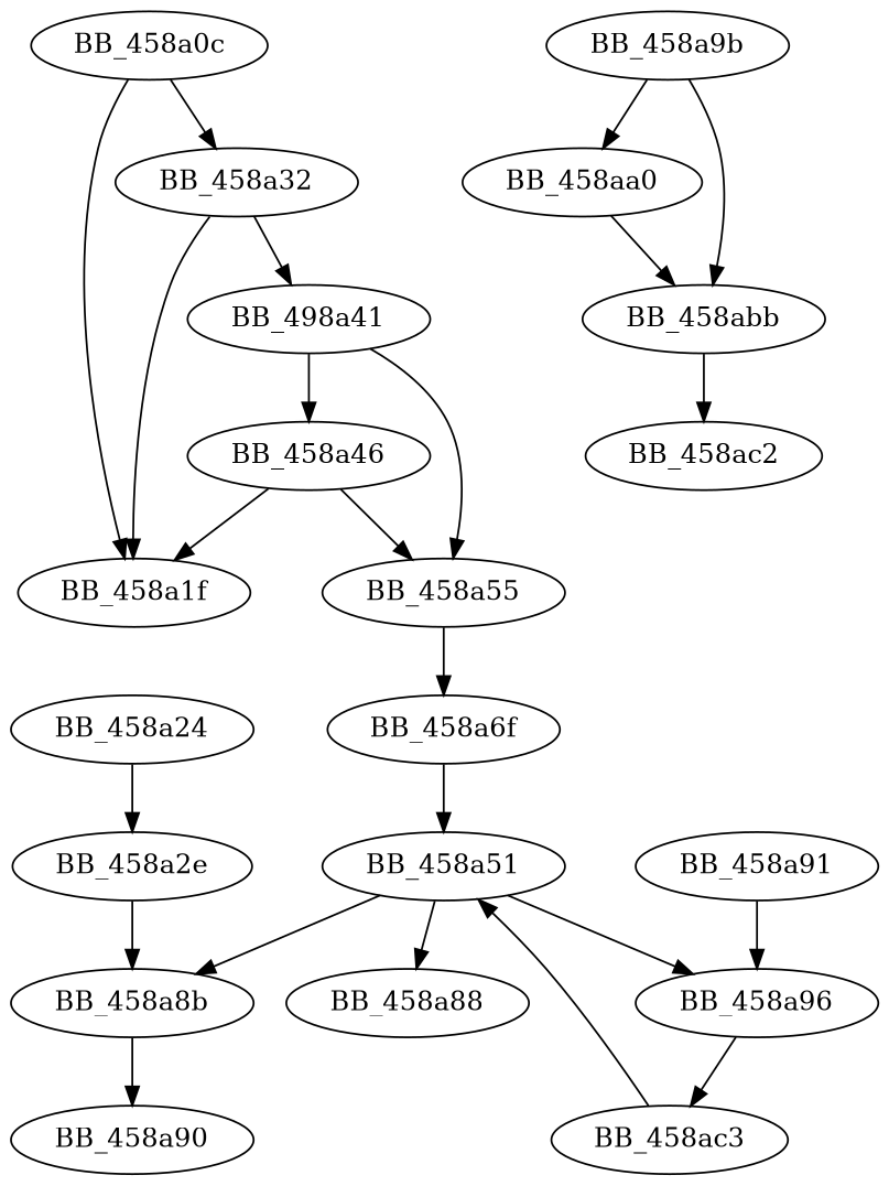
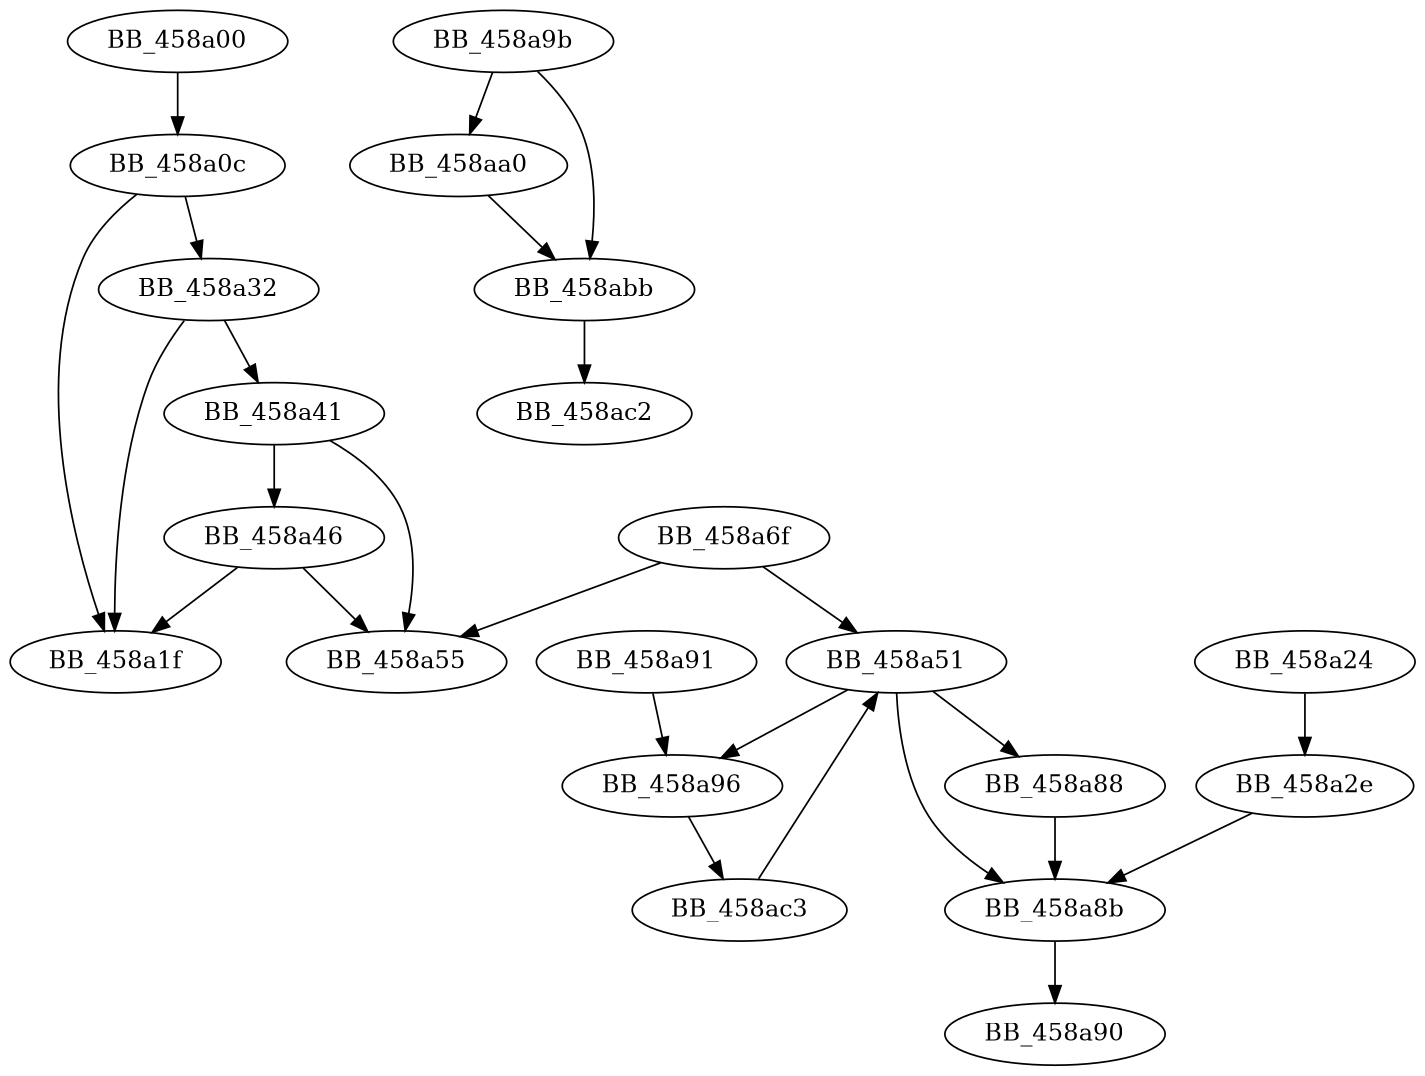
  digraph {
+   BB_458a00
    BB_458a0c
    BB_458a1f
    BB_458a32
-   BB_458a41 [label=BB_498a41]
+   BB_458a41
    BB_458a24
    BB_458a2e
    BB_458a46
    BB_458a55
    BB_458a8b
    BB_458a90
    BB_458a6f
    n13 [label=BB_458a51]
    BB_458a88
    BB_458a96
    BB_458ac3
    BB_458a9b
    BB_458aa0
    BB_458abb
    BB_458a91
    BB_458ac2
+   BB_458a00 -> BB_458a0c
    BB_458a0c -> BB_458a1f
    BB_458a0c -> BB_458a32
    BB_458a32 -> BB_458a1f
    BB_458a32 -> BB_458a41
    BB_458a41 -> BB_458a46
    BB_458a41 -> BB_458a55
    BB_458a24 -> BB_458a2e
    BB_458a2e -> BB_458a8b
    BB_458a46 -> BB_458a1f
    BB_458a46 -> BB_458a55
-   BB_458a55 -> BB_458a6f
+   BB_458a6f -> BB_458a55
    BB_458a8b -> BB_458a90
    BB_458a6f -> n13
    n13 -> BB_458a8b
    n13 -> BB_458a88
    n13 -> BB_458a96
+   BB_458a88 -> BB_458a8b
    BB_458a96 -> BB_458ac3
    BB_458ac3 -> n13
    BB_458a9b -> BB_458aa0
    BB_458a9b -> BB_458abb
    BB_458aa0 -> BB_458abb
    BB_458abb -> BB_458ac2
    BB_458a91 -> BB_458a96
  }
